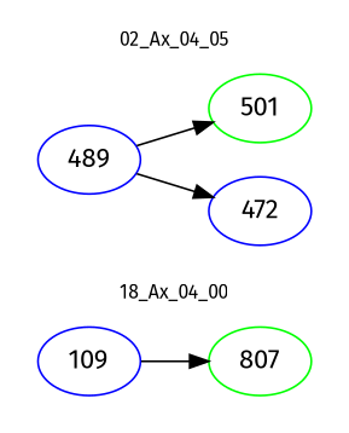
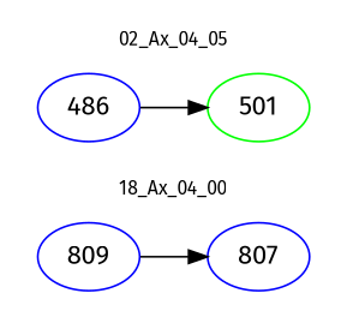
  digraph {
    fontname="Fira Sans"
    rankdir=LR
    node [color=blue fontname="Fira Sans"]
    edge [color=black fontname="Fira Sans"]
-   n1 [label=109]
-   n2 [color=green label=807]
-   n3 [label=489]
-   n4 [label=472]
+   n1 [label=809]
+   n2 [label=807]
+   n3 [label=486]
    n5 [color=green label=501]
    subgraph cluster_1 {
      color=white
      fontsize=10
      label="18_Ax_04_00"
      n1
      n2
    }
    subgraph cluster_2 {
      color=white
      fontsize=10
      label="02_Ax_04_05"
      n3
-     n4
      n5
    }
    n1 -> n2
-   n3 -> n4
    n3 -> n5
  }
